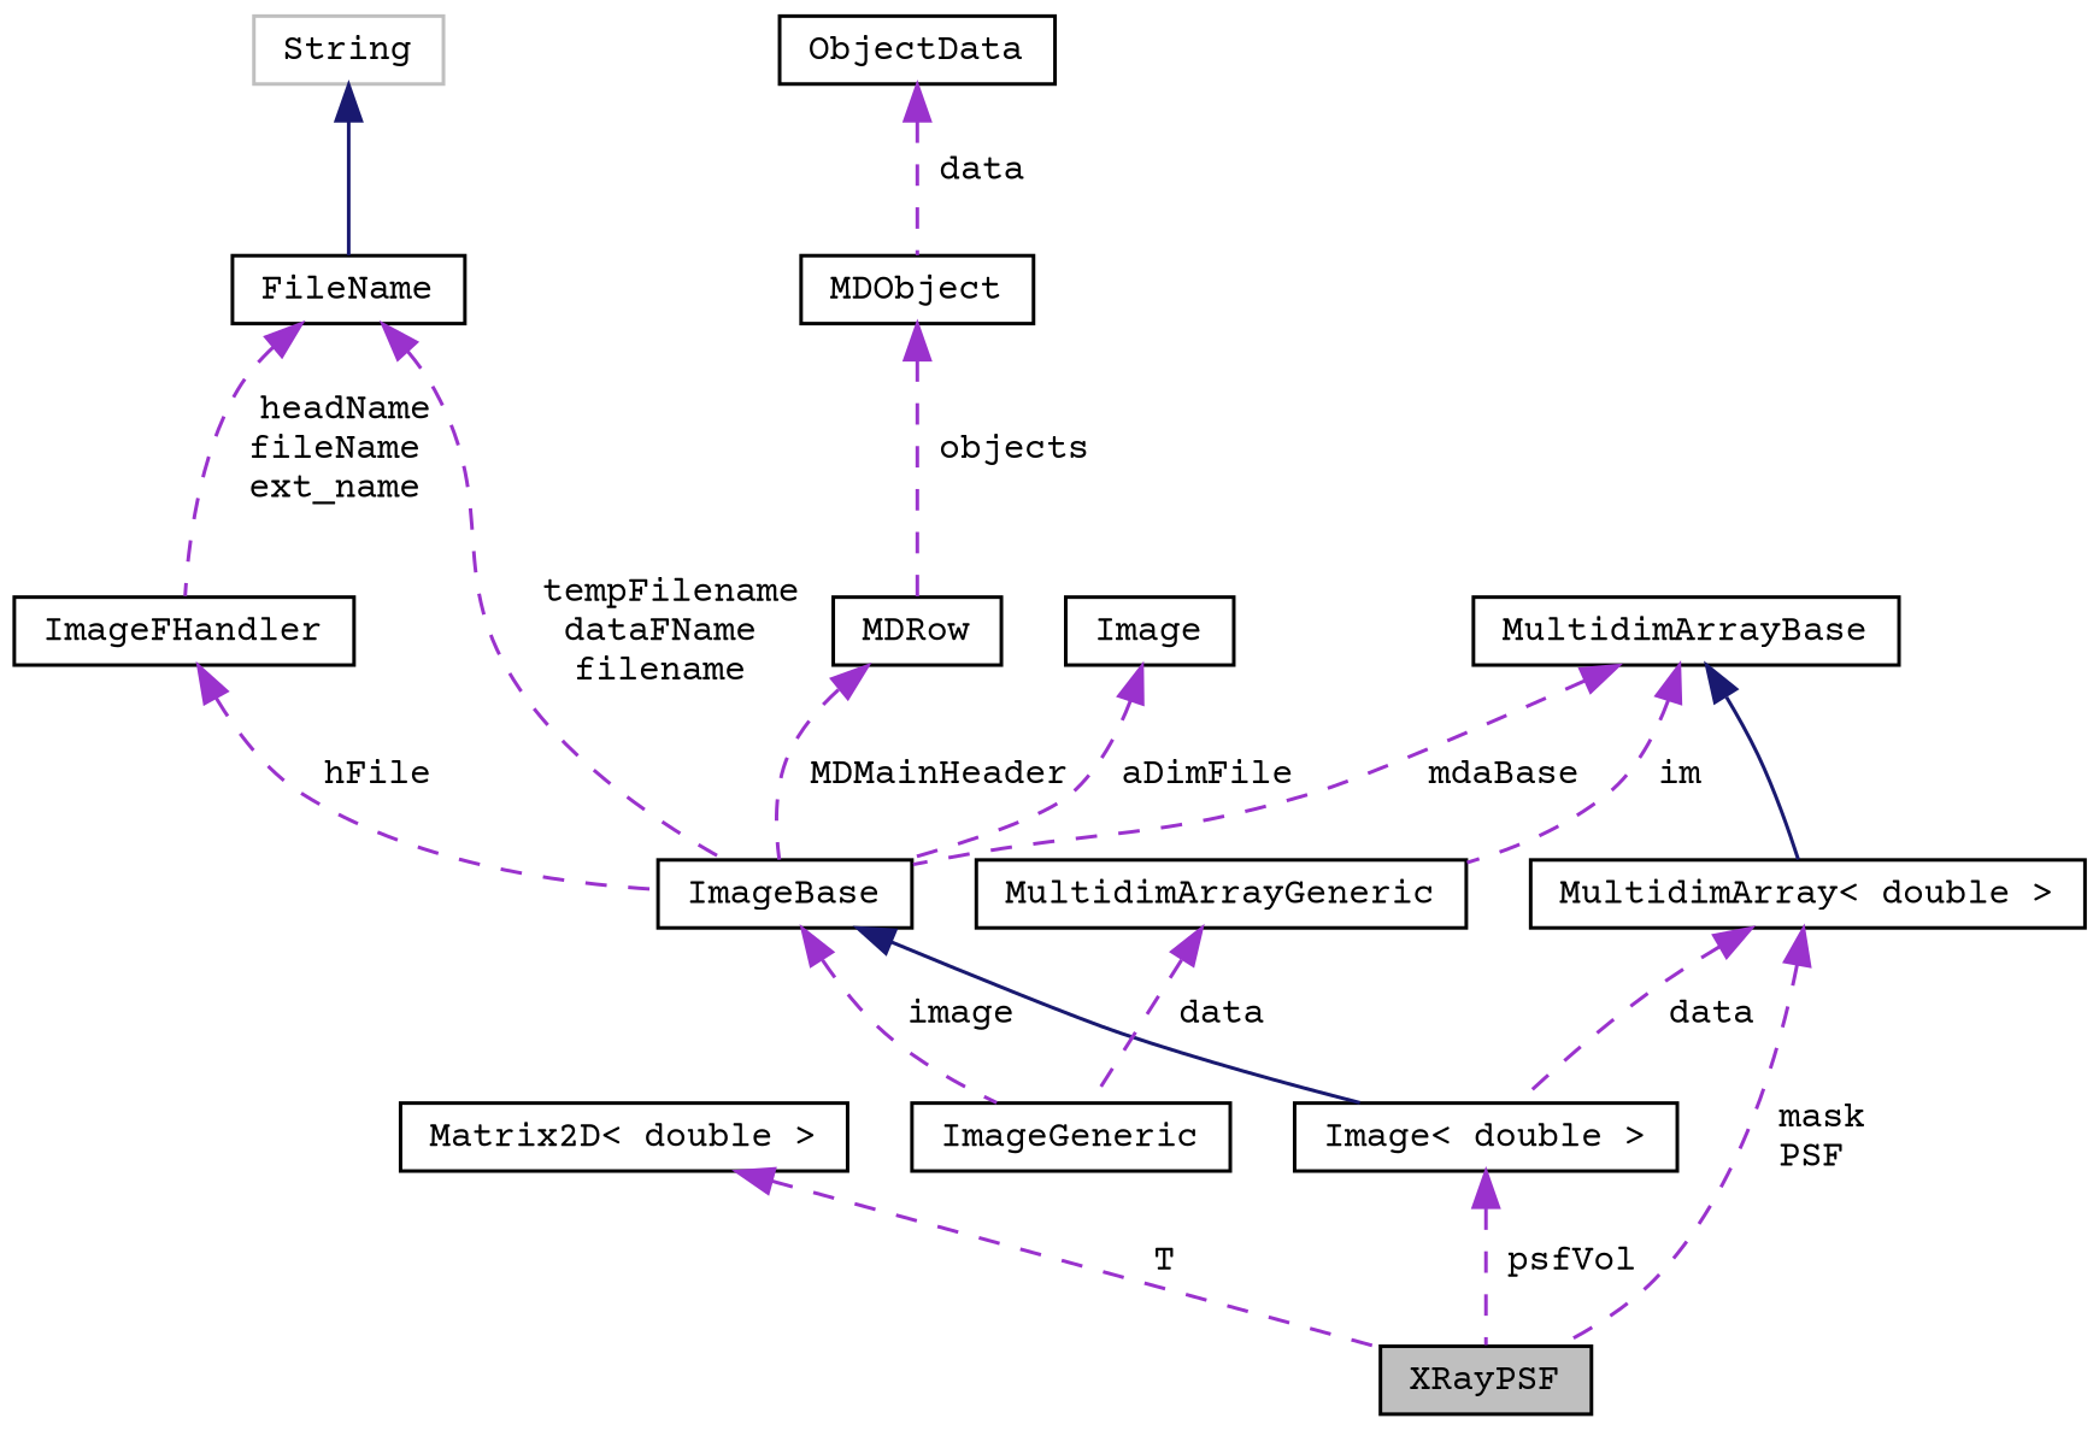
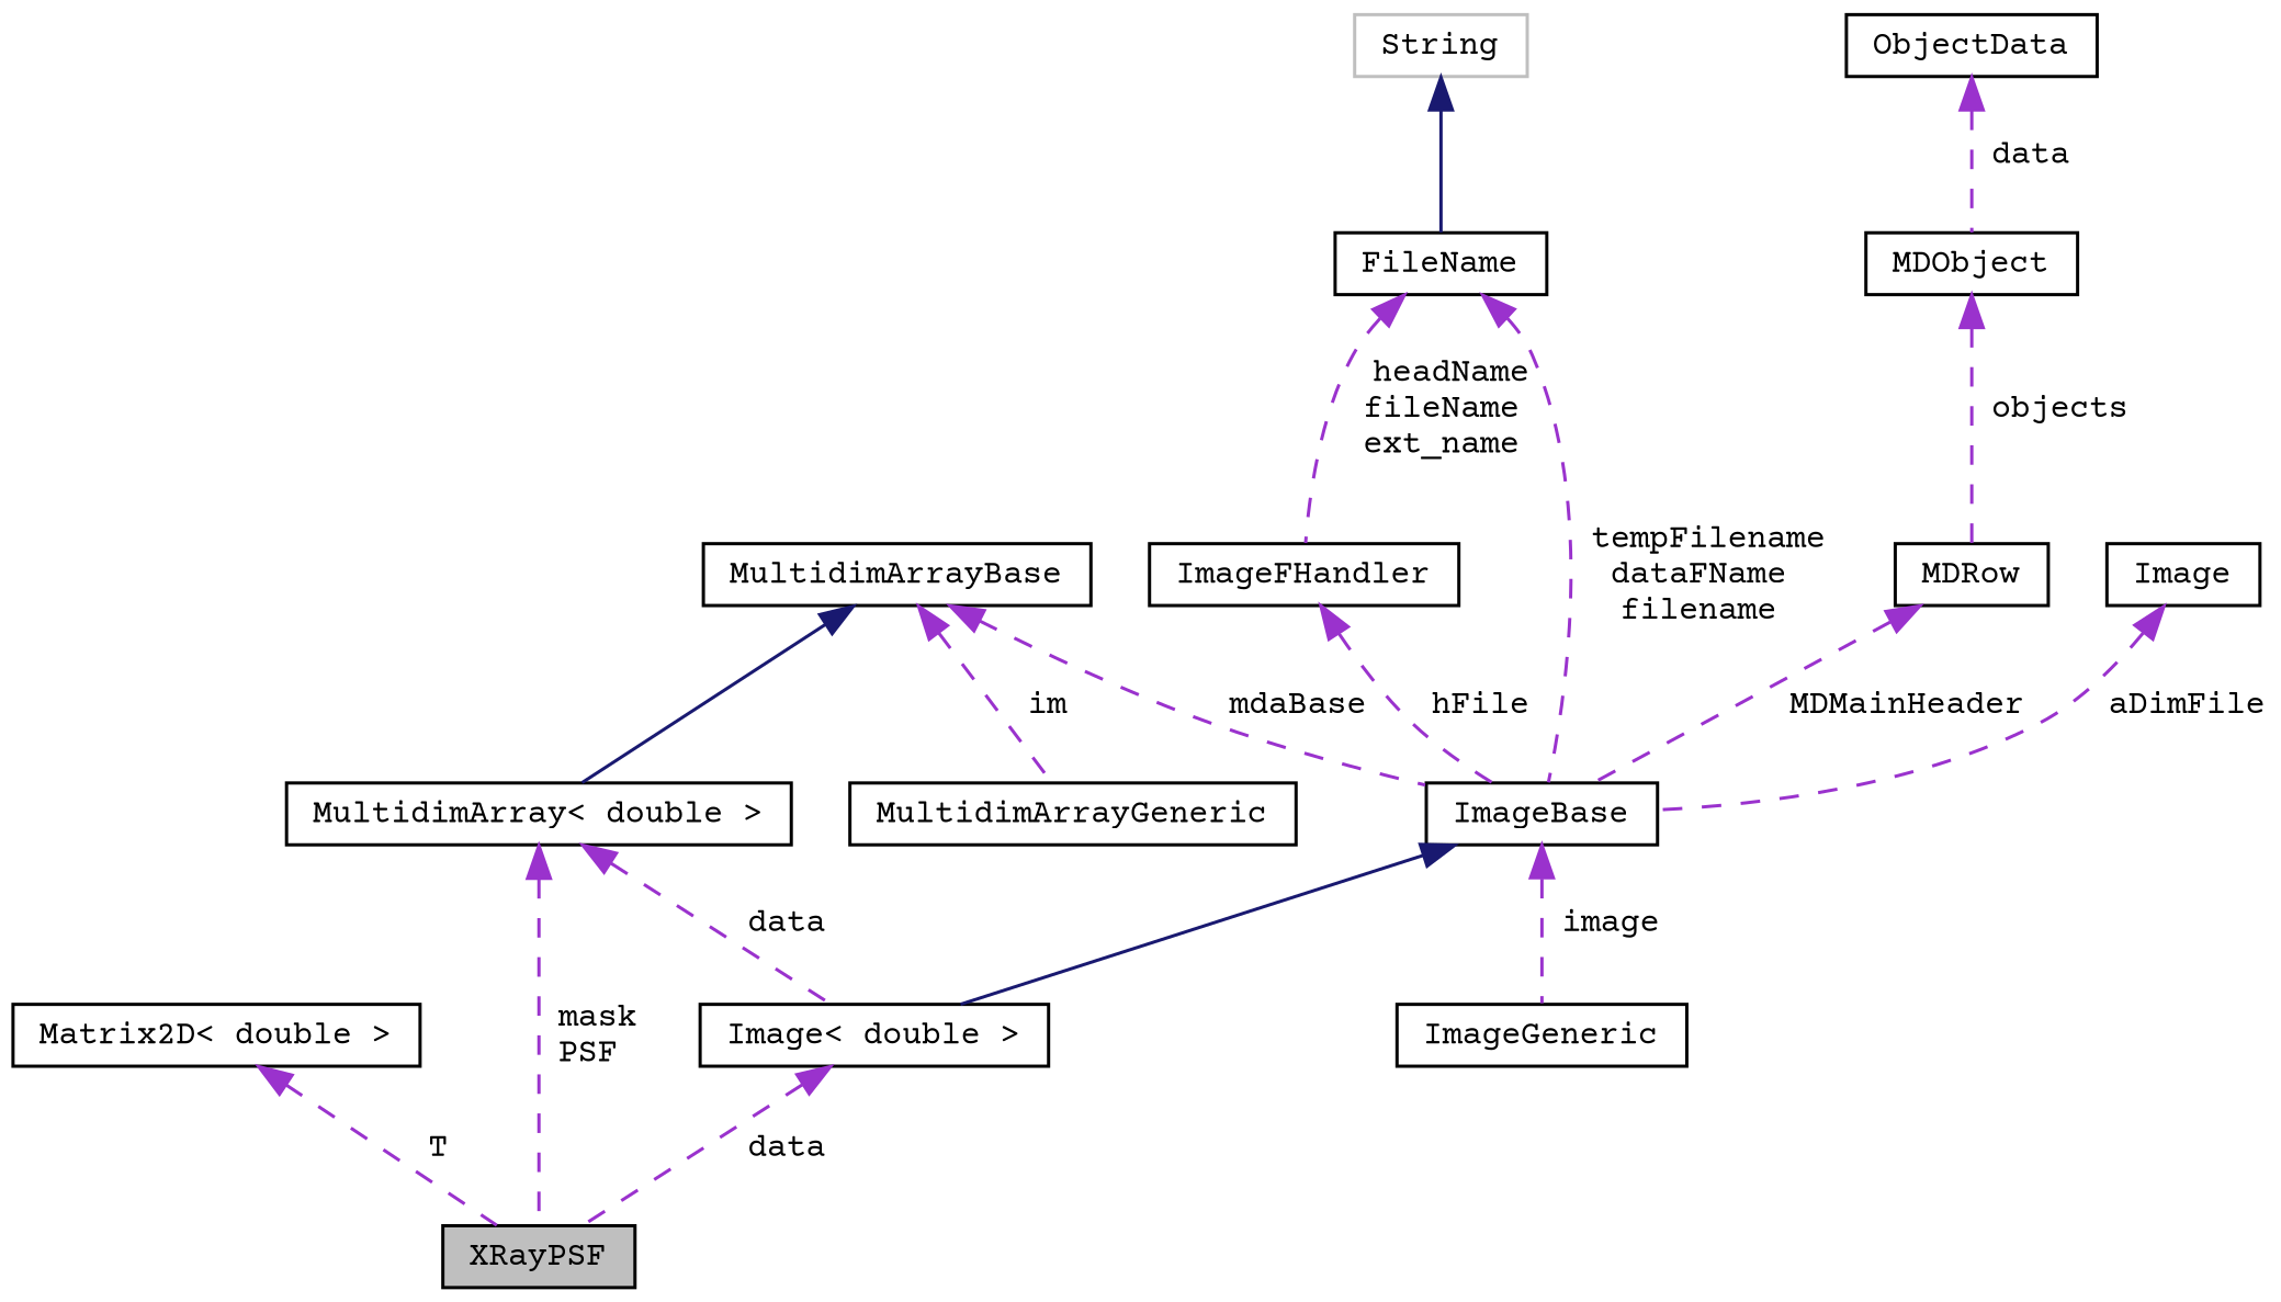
  digraph {
    fontname="Courier Prime"
    node [color=black fillcolor=white fontname="Courier Prime" fontsize=10 shape=record style=filled]
    edge [color=darkorchid3 dir=back fontname="Courier Prime" fontsize=10 labelfontname=Helvetica labelfontsize=10 style=dashed]
    n1 [fillcolor=grey75 fontcolor=black height=0.2 label=XRayPSF width=0.4]
    n2 [height=0.2 label="Matrix2D\< double \>" width=0.4]
    n3 [height=0.2 label="Image\< double \>" width=0.4]
    n4 [height=0.2 label=ImageBase width=0.4]
    n5 [height=0.2 label=ImageGeneric width=0.4]
    n6 [height=0.2 label=MultidimArrayBase width=0.4]
    n7 [height=0.2 label="MultidimArray\< double \>" width=0.4]
    n8 [height=0.2 label=MultidimArrayGeneric width=0.4]
    n9 [height=0.2 label=ImageFHandler width=0.4]
    n10 [height=0.2 label=FileName width=0.4]
    n11 [color=grey75 height=0.2 label=String width=0.4]
    n12 [height=0.2 label=MDRow width=0.4]
    n13 [height=0.2 label=MDObject width=0.4]
    n14 [height=0.2 label=ObjectData width=0.4]
    n15 [height=0.2 label=Image width=0.4]
    n2 -> n1 [label=" T"]
-   n3 -> n1 [label=" psfVol"]
+   n3 -> n1 [label=" data"]
    n4 -> n3 [color=midnightblue style=solid]
    n4 -> n5 [label=" image"]
    n6 -> n4 [label=" mdaBase"]
    n6 -> n7 [color=midnightblue style=solid]
    n6 -> n8 [label=" im"]
    n7 -> n1 [label=" mask\nPSF"]
    n7 -> n3 [label=" data"]
-   n8 -> n5 [label=" data"]
    n9 -> n4 [label=" hFile"]
    n10 -> n4 [label=" tempFilename\ndataFName\nfilename"]
    n10 -> n9 [label=" headName\nfileName\next_name"]
    n11 -> n10 [color=midnightblue style=solid]
    n12 -> n4 [label=" MDMainHeader"]
    n13 -> n12 [label=" objects"]
    n14 -> n13 [label=" data"]
    n15 -> n4 [label=" aDimFile"]
  }
